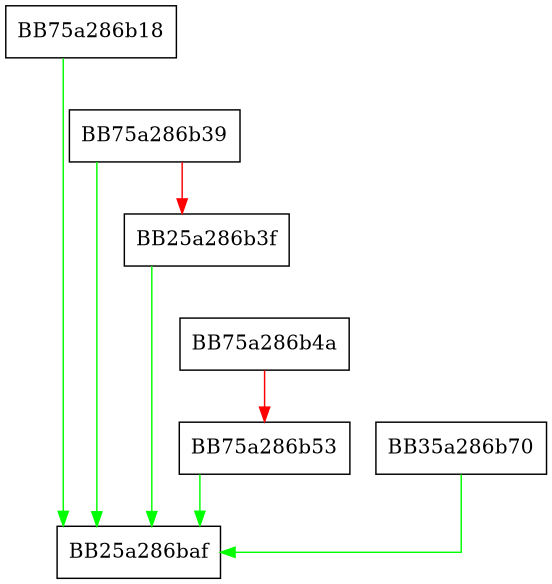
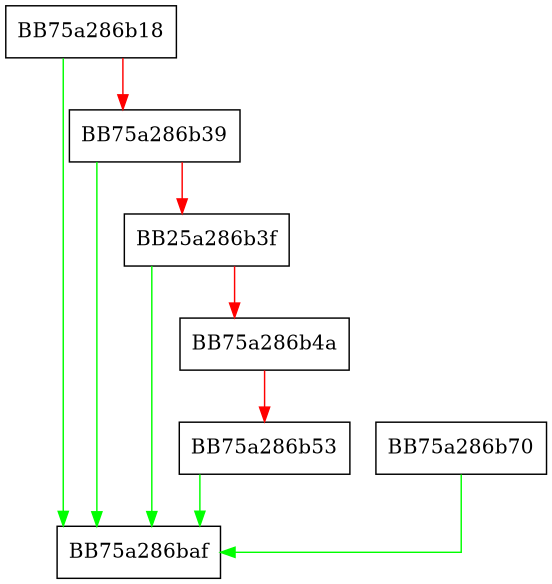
  digraph {
    splines=ortho
    node [shape=box]
    edge [color=green]
    BB75a286b18
-   BB75a286baf [label=BB25a286baf]
+   BB75a286baf
    BB75a286b39
    n4 [label=BB25a286b3f]
    BB75a286b4a
    BB75a286b53
-   BB75a286b70 [label=BB35a286b70]
+   BB75a286b70
    BB75a286b18 -> BB75a286baf
+   BB75a286b18 -> BB75a286b39 [color=red]
    BB75a286b39 -> BB75a286baf
    BB75a286b39 -> n4 [color=red]
    n4 -> BB75a286baf
+   n4 -> BB75a286b4a [color=red]
    BB75a286b4a -> BB75a286b53 [color=red]
    BB75a286b53 -> BB75a286baf
    BB75a286b70 -> BB75a286baf
  }
